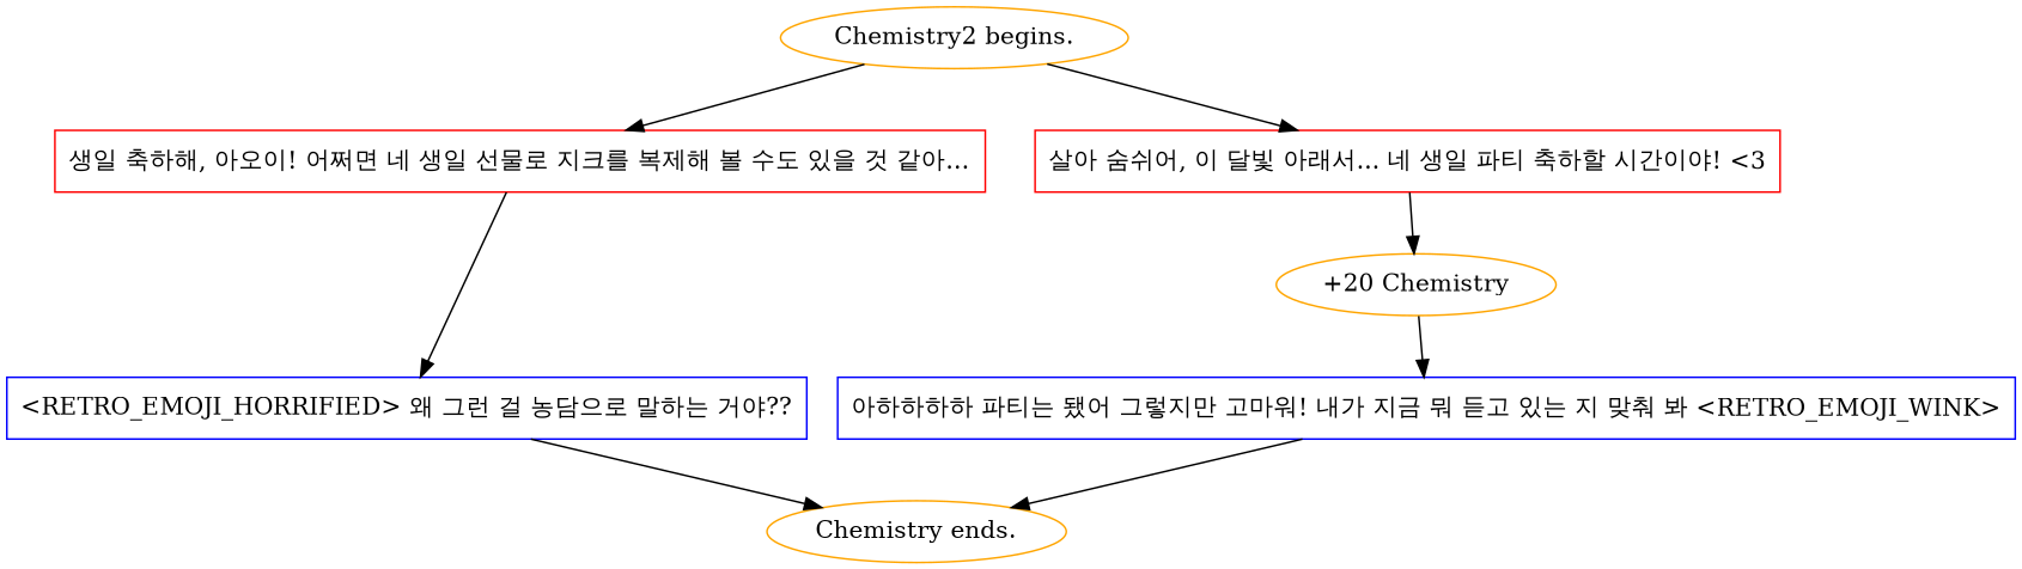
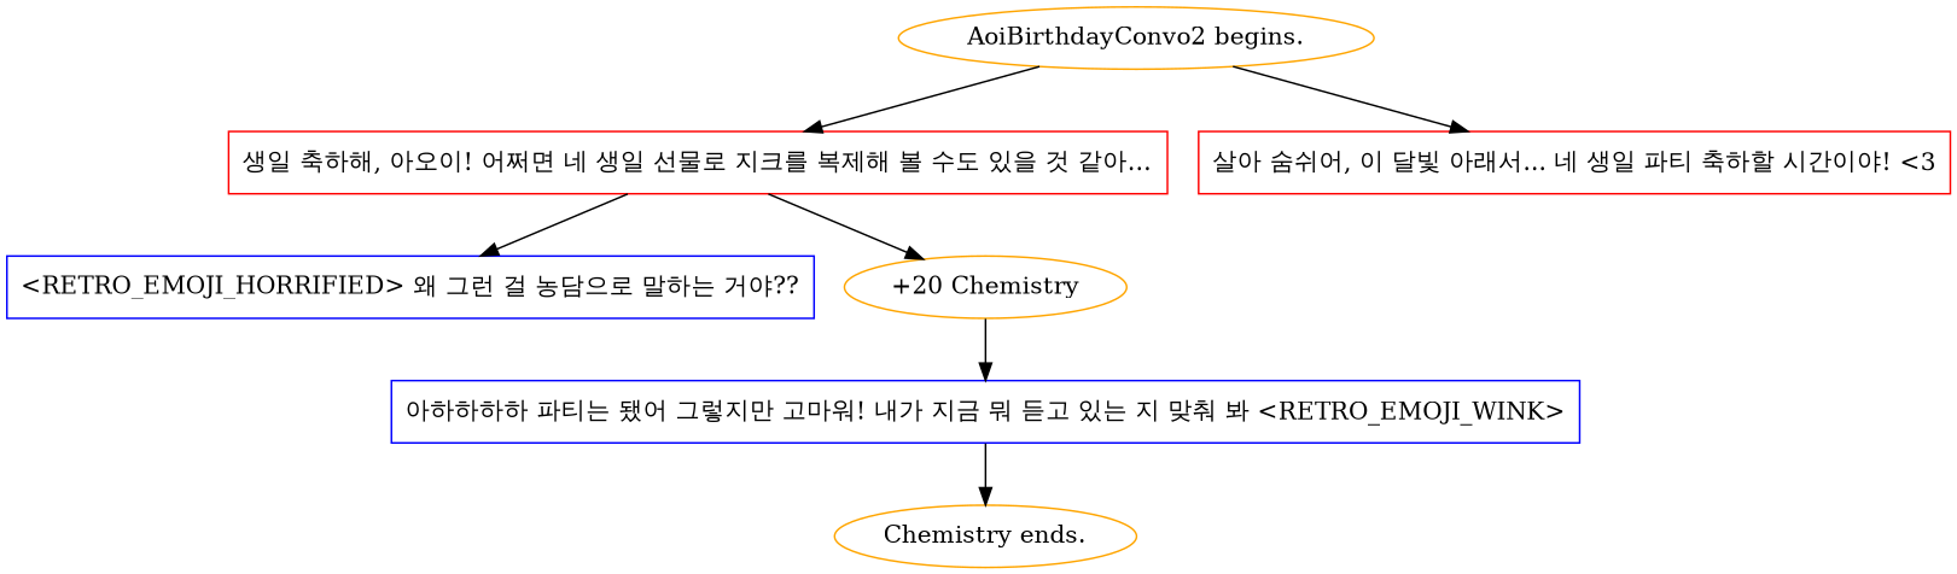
  digraph {
    fontname="DejaVu Serif"
    node [color=orange fontname="DejaVu Serif" shape=box]
    edge [fontname="DejaVu Serif"]
-   "AoiBirthdayConvo2 begins." [label="Chemistry2 begins." shape=""]
+   "AoiBirthdayConvo2 begins." [shape=""]
    n2 [color=red label="생일 축하해, 아오이! 어쩌면 네 생일 선물로 지크를 복제해 볼 수도 있을 것 같아…"]
    n3 [color=red label="살아 숨쉬어, 이 달빛 아래서... 네 생일 파티 축하할 시간이야! <3"]
    n4 [color=blue label="<RETRO_EMOJI_HORRIFIED> 왜 그런 걸 농담으로 말하는 거야??"]
    n5 [label="+20 Chemistry" shape=""]
    n6 [label="Chemistry ends." shape=""]
    n7 [color=blue label="아하하하하 파티는 됐어 그렇지만 고마워! 내가 지금 뭐 듣고 있는 지 맞춰 봐 <RETRO_EMOJI_WINK>"]
    "AoiBirthdayConvo2 begins." -> n2
    "AoiBirthdayConvo2 begins." -> n3
    n2 -> n4
-   n3 -> n5
-   n4 -> n6
+   n2 -> n5
    n5 -> n7
    n7 -> n6
  }
